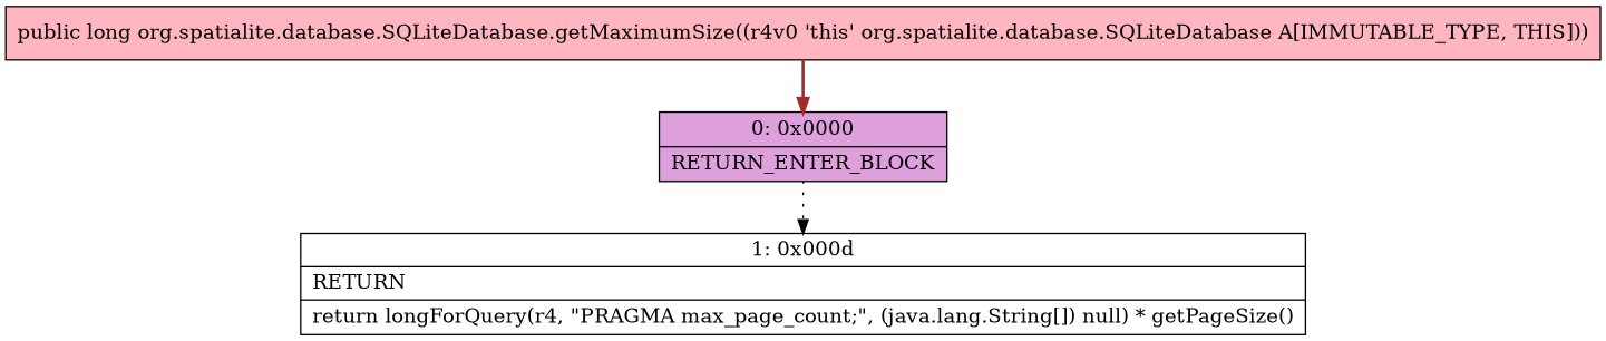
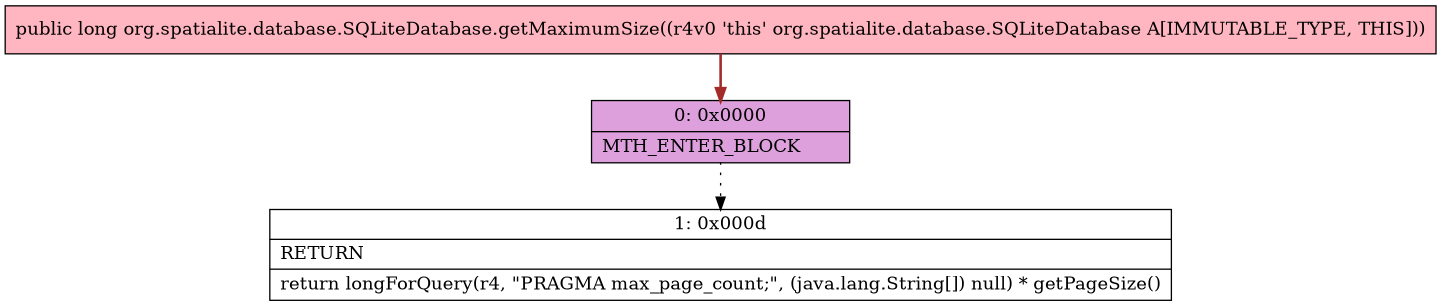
  digraph {
    node [shape=record style=filled]
-   n1 [label="{0\:\ 0x0000|RETURN_ENTER_BLOCK\l}" fillcolor=plum]
+   n1 [label="{0\:\ 0x0000|MTH_ENTER_BLOCK\l}" fillcolor=plum]
    n2 [label="{1\:\ 0x000d|RETURN\l|return longForQuery(r4, \"PRAGMA max_page_count;\", (java.lang.String[]) null) * getPageSize()\l}" fillcolor=white]
    n3 [label="{public long org.spatialite.database.SQLiteDatabase.getMaximumSize((r4v0 'this' org.spatialite.database.SQLiteDatabase A[IMMUTABLE_TYPE, THIS])) }" fillcolor=lightpink]
    n1 -> n2 [color=black style=dotted]
    n3 -> n1 [color=brown style=bold]
  }
